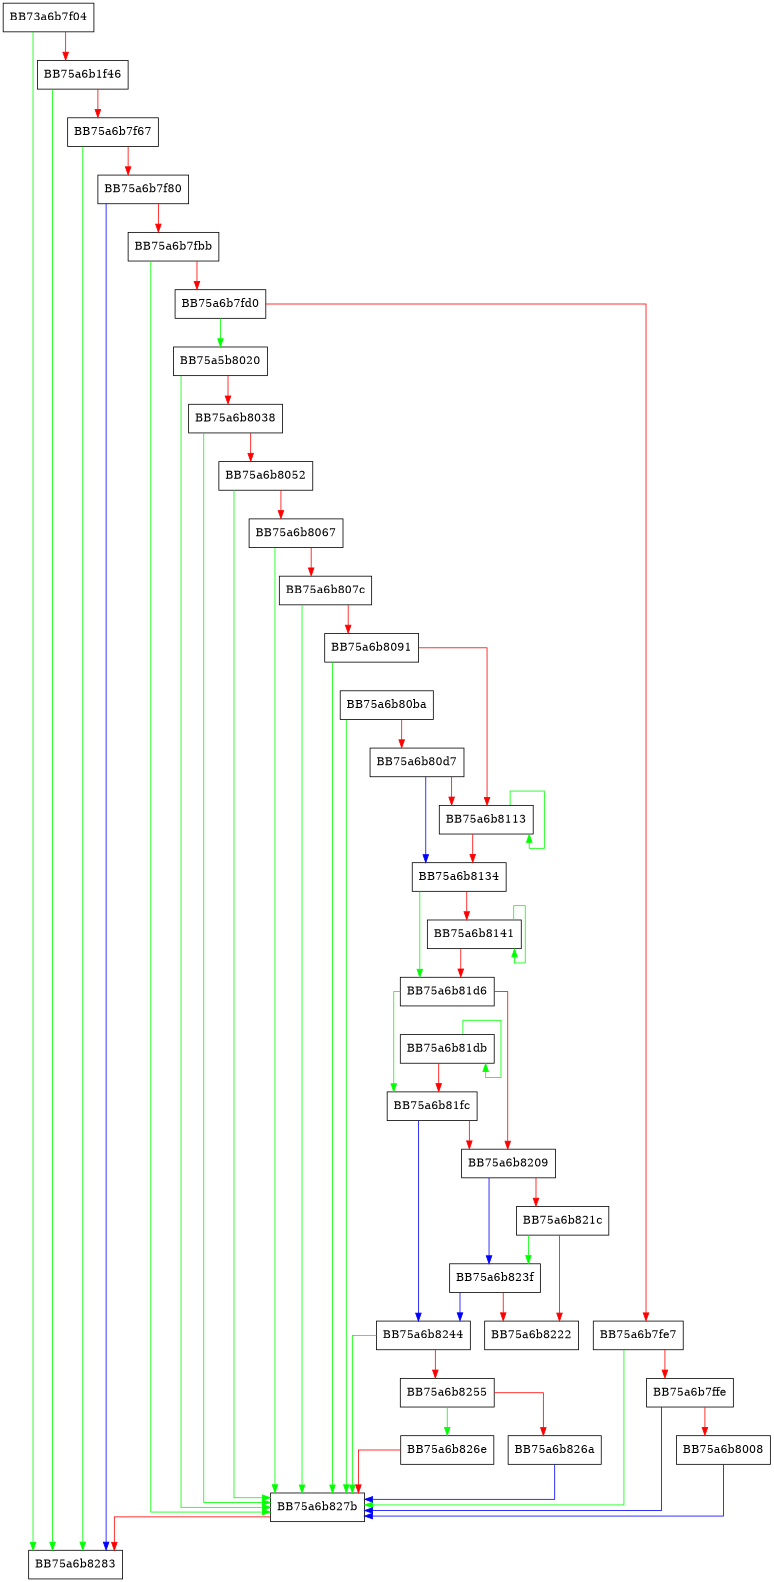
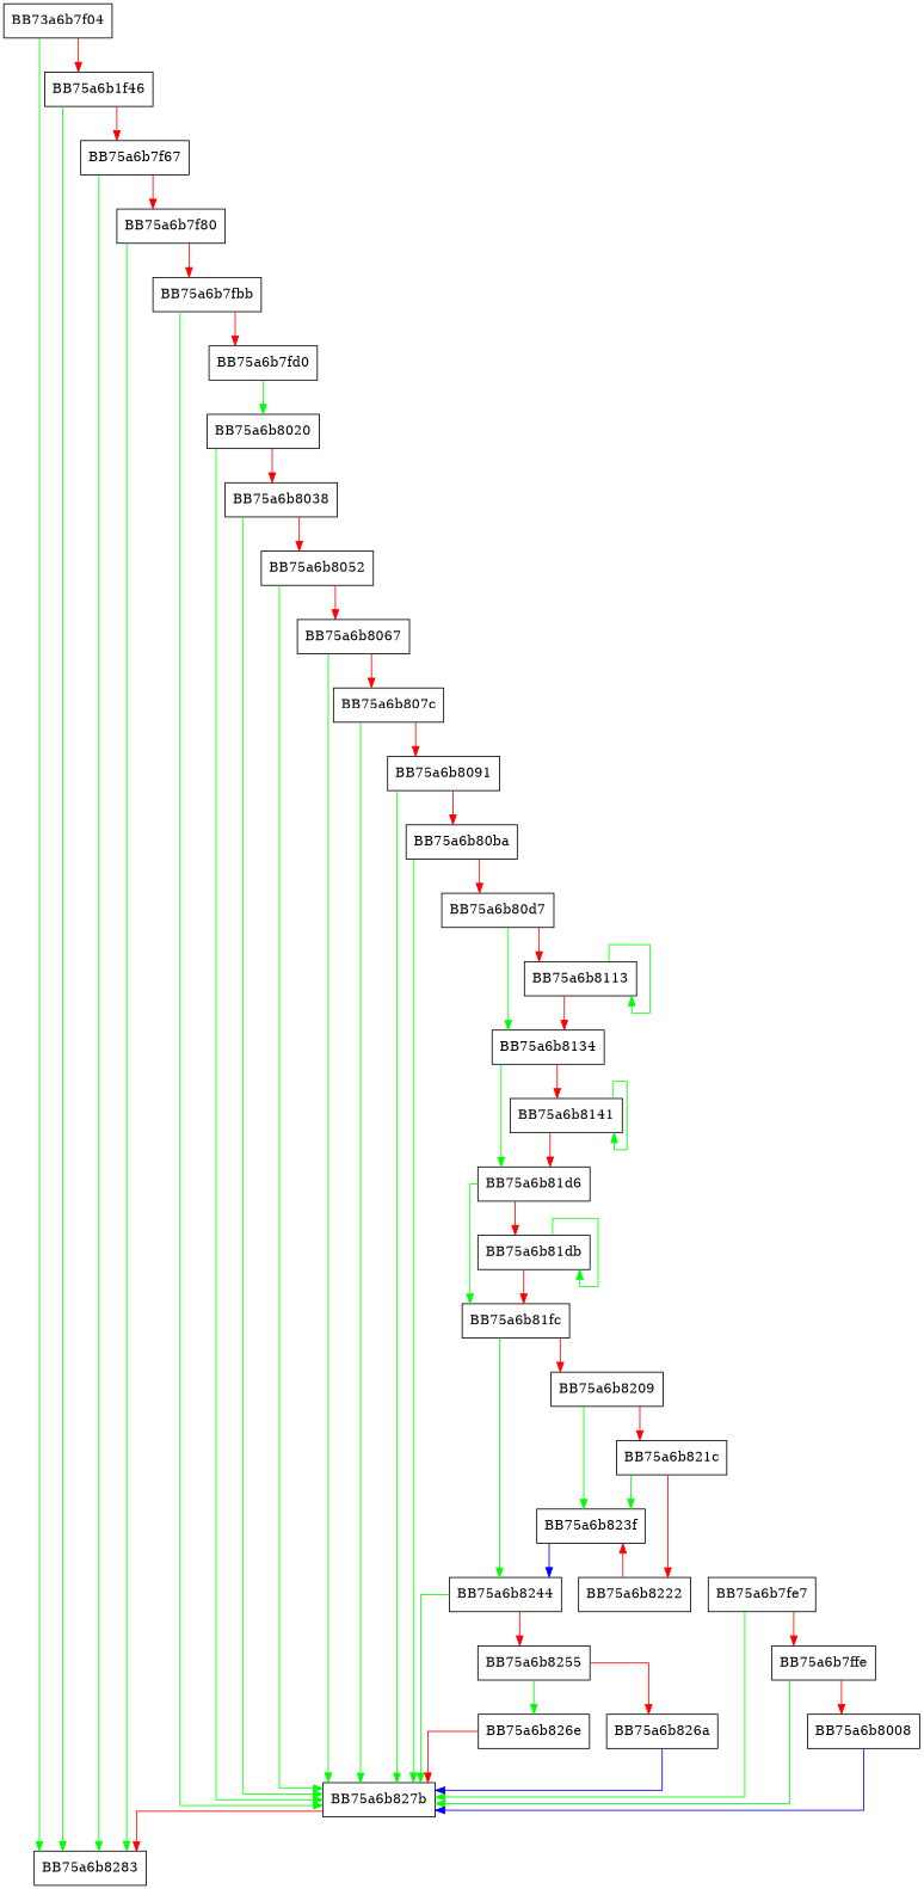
  digraph {
    splines=ortho
    node [shape=box]
    edge [color=red]
    n1 [label=BB73a6b7f04]
    BB75a6b8283
    n3 [label=BB75a6b1f46]
    BB75a6b7f67
    BB75a6b7f80
    BB75a6b7fbb
    BB75a6b827b
    BB75a6b7fd0
-   BB75a6b8020 [label=BB75a5b8020]
+   BB75a6b8020
    BB75a6b7fe7
    BB75a6b8038
    BB75a6b7ffe
    BB75a6b8052
    BB75a6b8008
    BB75a6b8067
    BB75a6b807c
    BB75a6b8091
    BB75a6b80ba
    BB75a6b80d7
    BB75a6b8134
    BB75a6b8113
    BB75a6b81d6
    BB75a6b8141
    BB75a6b81fc
    BB75a6b81db
    BB75a6b8244
    BB75a6b8209
    BB75a6b8255
    BB75a6b823f
    BB75a6b821c
    BB75a6b826e
    BB75a6b826a
    BB75a6b8222
    n1 -> BB75a6b8283 [color=green]
    n1 -> n3
    n3 -> BB75a6b8283 [color=green]
    n3 -> BB75a6b7f67
    BB75a6b7f67 -> BB75a6b8283 [color=green]
    BB75a6b7f67 -> BB75a6b7f80
-   BB75a6b7f80 -> BB75a6b8283 [color=blue]
+   BB75a6b7f80 -> BB75a6b8283 [color=green]
    BB75a6b7f80 -> BB75a6b7fbb
    BB75a6b7fbb -> BB75a6b827b [color=green]
    BB75a6b7fbb -> BB75a6b7fd0
    BB75a6b827b -> BB75a6b8283
    BB75a6b7fd0 -> BB75a6b8020 [color=green]
-   BB75a6b7fd0 -> BB75a6b7fe7
    BB75a6b8020 -> BB75a6b827b [color=green]
    BB75a6b8020 -> BB75a6b8038
    BB75a6b7fe7 -> BB75a6b827b [color=green]
    BB75a6b7fe7 -> BB75a6b7ffe
    BB75a6b8038 -> BB75a6b827b [color=green]
    BB75a6b8038 -> BB75a6b8052
-   BB75a6b7ffe -> BB75a6b827b [color=blue]
+   BB75a6b7ffe -> BB75a6b827b [color=green]
    BB75a6b7ffe -> BB75a6b8008
    BB75a6b8052 -> BB75a6b827b [color=green]
    BB75a6b8052 -> BB75a6b8067
    BB75a6b8008 -> BB75a6b827b [color=blue]
    BB75a6b8067 -> BB75a6b827b [color=green]
    BB75a6b8067 -> BB75a6b807c
    BB75a6b807c -> BB75a6b827b [color=green]
    BB75a6b807c -> BB75a6b8091
    BB75a6b8091 -> BB75a6b827b [color=green]
-   BB75a6b8091 -> BB75a6b8113
+   BB75a6b8091 -> BB75a6b80ba
    BB75a6b80ba -> BB75a6b827b [color=green]
    BB75a6b80ba -> BB75a6b80d7
-   BB75a6b80d7 -> BB75a6b8134 [color=blue]
+   BB75a6b80d7 -> BB75a6b8134 [color=green]
    BB75a6b80d7 -> BB75a6b8113
    BB75a6b8134 -> BB75a6b81d6 [color=green]
    BB75a6b8134 -> BB75a6b8141
    BB75a6b8113 -> BB75a6b8134
    BB75a6b8113 -> BB75a6b8113 [color=green]
    BB75a6b81d6 -> BB75a6b81fc [color=green]
-   BB75a6b81d6 -> BB75a6b8209
+   BB75a6b81d6 -> BB75a6b81db
    BB75a6b8141 -> BB75a6b81d6
    BB75a6b8141 -> BB75a6b8141 [color=green]
-   BB75a6b81fc -> BB75a6b8244 [color=blue]
+   BB75a6b81fc -> BB75a6b8244 [color=green]
    BB75a6b81fc -> BB75a6b8209
    BB75a6b81db -> BB75a6b81fc
    BB75a6b81db -> BB75a6b81db [color=green]
    BB75a6b8244 -> BB75a6b827b [color=green]
    BB75a6b8244 -> BB75a6b8255
-   BB75a6b8209 -> BB75a6b823f [color=blue]
+   BB75a6b8209 -> BB75a6b823f [color=green]
    BB75a6b8209 -> BB75a6b821c
    BB75a6b8255 -> BB75a6b826e [color=green]
    BB75a6b8255 -> BB75a6b826a
    BB75a6b823f -> BB75a6b8244 [color=blue]
    BB75a6b821c -> BB75a6b823f [color=green]
    BB75a6b821c -> BB75a6b8222
    BB75a6b826e -> BB75a6b827b
    BB75a6b826a -> BB75a6b827b [color=blue]
-   BB75a6b823f -> BB75a6b8222
+   BB75a6b8222 -> BB75a6b823f
  }
